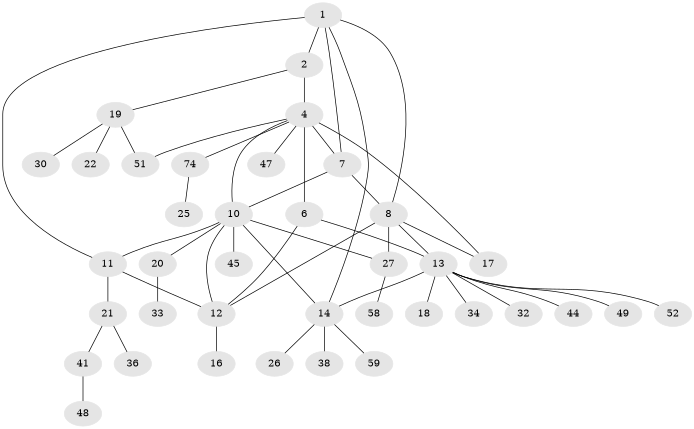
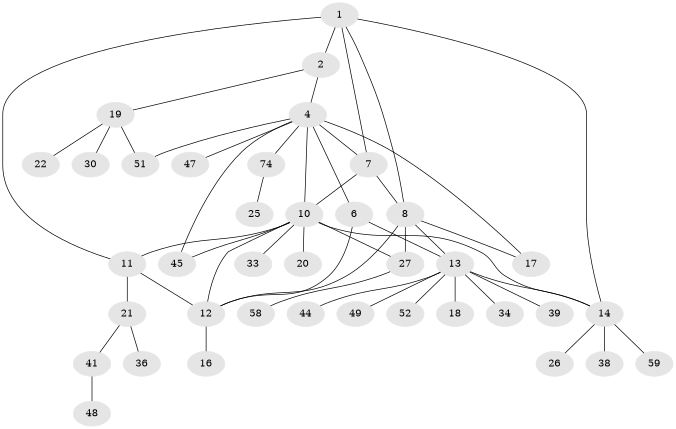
  graph {
    node [color=gray90 style=filled]
    1 [super="+53"]
    2 [super="+3"]
    7 [super="+37"]
    8 [super="+9"]
    11 [super="+35"]
    14 [super="+57"]
    4 [super="+5"]
    19 [super="+29"]
    10 [super="+31"]
    17 [super="+43"]
    12 [super="+60"]
    13 [super="+15"]
    27 [super="+55"]
    21 [super="+32"]
    26 [super="+50"]
    38 [super="+56"]
    59
    6 [super="+23"]
    n19 [label=74 super="+42"]
    45
    47
    51
    22
    30
    20
    33
    25
    16
    18
    34
-   39 [label=32]
+   39
    44 [super="+54"]
    49
    52
    58
    36
    41 [super="+46"]
    48
    1 -- 2 [weight=2]
    1 -- 7
    1 -- 8
    1 -- 11
    1 -- 14
    2 -- 4
    2 -- 19
    7 -- 8 [weight=2]
    7 -- 10
    8 -- 17
    8 -- 12
    8 -- 13
    8 -- 27
    11 -- 12
    11 -- 21
    14 -- 26
    14 -- 38
    14 -- 59
    4 -- 7
    4 -- 10
    4 -- 17
    4 -- 6 [weight=2]
    4 -- n19
+   4 -- 45
    4 -- 47
    4 -- 51
    19 -- 51
    19 -- 22
    19 -- 30
    10 -- 11
    10 -- 14
    10 -- 12
    10 -- 27
    10 -- 45
    10 -- 20
-   20 -- 33
+   10 -- 33
    12 -- 16
    13 -- 14 [weight=2]
    13 -- 18
    13 -- 34
    13 -- 39
    13 -- 44
    13 -- 49
    13 -- 52
    27 -- 58
    21 -- 36
    21 -- 41
    6 -- 12
    6 -- 13
    n19 -- 25
    41 -- 48
  }
